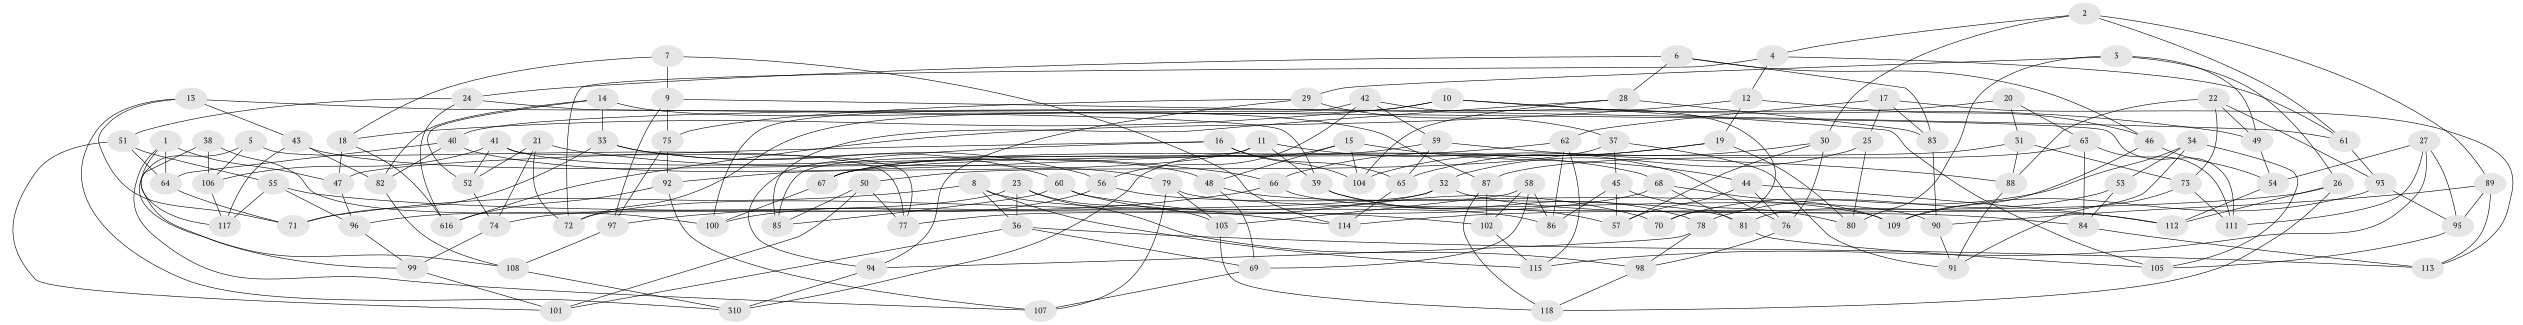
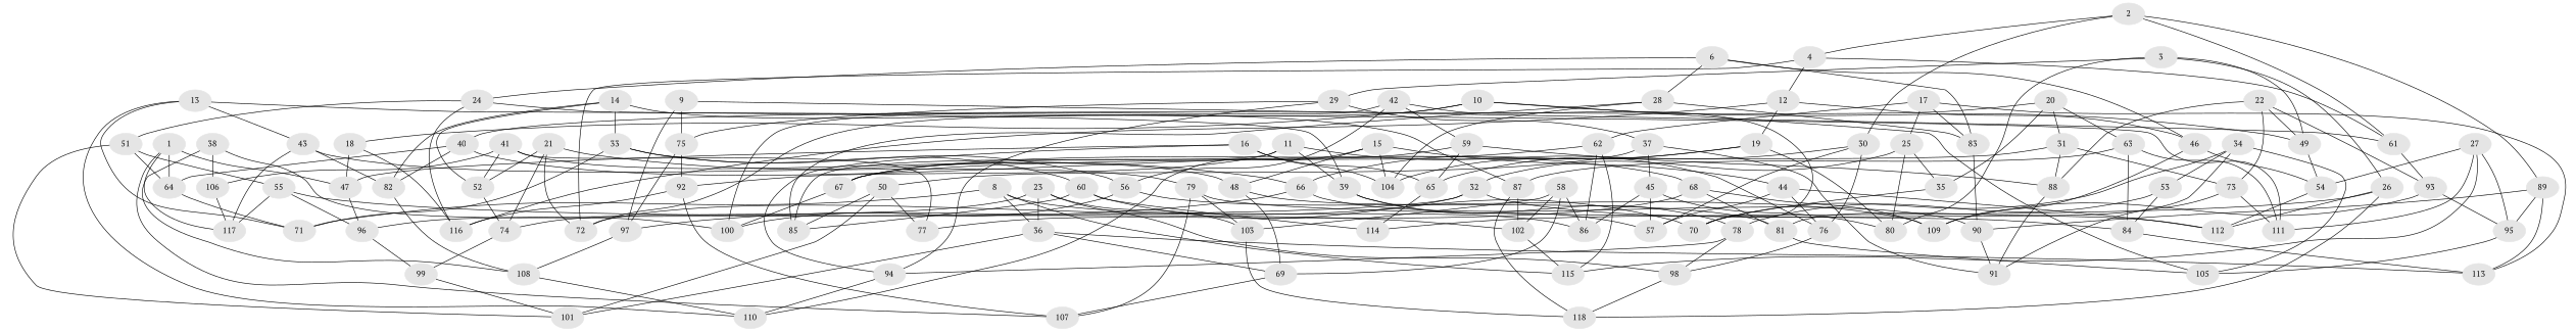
  graph {
    fontname="PT Serif"
    node [color=gray90 fontname="PT Serif" style=filled]
    edge [fontname="PT Serif"]
    1
    47
    64
    107
    117
    96
    71
    2
    4
    30
    61
    89
    12
    72
    76
    65
    57
    93
    113
    95
    90
    3
    26
    29
    49
    80
    114
    112
    118
    75
    94
    37
    54
    46
    19
-   116 [label=616]
-   5
+   116
    77
    99
    106
+   35
    70
    101
    6
    24
    28
    83
    39
    51
    85
    104
    109
-   7
    9
    18
    97
    38
    100
    108
    8
    36
    86
    115
    69
    92
    10
    105
    11
    78
    98
    66
    13
    43
-   110 [label=310]
+   110
    111
    82
    79
    14
    33
    52
    87
    56
    60
    74
    102
    15
    44
    48
    81
    16
    17
    25
    62
    32
    67
    20
    31
    40
    63
    73
    88
    68
    84
    21
    22
    91
    23
    103
    53
    55
    27
    45
    50
    34
    41
    42
    59
    58
    1 -- 47
    1 -- 64
    1 -- 107
    1 -- 117
    47 -- 96
    64 -- 71
    96 -- 99
    2 -- 4
    2 -- 30
    2 -- 61
    2 -- 89
    4 -- 61
    4 -- 12
    4 -- 72
    30 -- 76
    30 -- 65
    30 -- 57
    61 -- 93
    89 -- 113
    89 -- 95
    89 -- 90
    12 -- 46
    12 -- 19
    12 -- 116
    76 -- 98
    65 -- 114
    93 -- 95
    93 -- 109
    95 -- 105
    90 -- 91
    3 -- 26
    3 -- 29
    3 -- 49
    3 -- 80
    26 -- 114
    26 -- 112
    26 -- 118
    29 -- 75
    29 -- 94
    29 -- 37
    49 -- 54
    75 -- 97
    75 -- 92
    94 -- 110
    37 -- 91
    37 -- 45
    37 -- 50
    54 -- 112
    46 -- 54
    46 -- 109
    19 -- 80
    19 -- 104
    19 -- 66
-   5 -- 77
-   5 -- 99
-   5 -- 106
    99 -- 101
    106 -- 117
+   35 -- 70
    6 -- 46
    6 -- 24
    6 -- 28
    6 -- 83
    24 -- 116
    24 -- 39
    24 -- 51
    28 -- 83
    28 -- 85
    28 -- 104
    83 -- 90
    39 -- 57
    39 -- 78
    51 -- 64
    51 -- 101
    51 -- 55
-   7 -- 114
-   7 -- 9
-   7 -- 18
    9 -- 61
    9 -- 75
    9 -- 97
    18 -- 47
    18 -- 116
    97 -- 108
    38 -- 106
    38 -- 100
    38 -- 108
    108 -- 110
    8 -- 71
    8 -- 36
    8 -- 86
    8 -- 115
    36 -- 113
    36 -- 101
    36 -- 69
    69 -- 107
    92 -- 107
    92 -- 116
    10 -- 72
    10 -- 49
    10 -- 18
    10 -- 105
    11 -- 76
    11 -- 39
    11 -- 85
    11 -- 92
    78 -- 94
    78 -- 98
    98 -- 118
    66 -- 90
    66 -- 97
    13 -- 71
    13 -- 43
    13 -- 110
    13 -- 111
    43 -- 117
    43 -- 82
    43 -- 79
    82 -- 108
    79 -- 107
    79 -- 84
    79 -- 103
    14 -- 82
    14 -- 33
    14 -- 52
    14 -- 87
    33 -- 71
    33 -- 56
    33 -- 60
    52 -- 74
    87 -- 118
    87 -- 102
    56 -- 109
    56 -- 100
    60 -- 114
    60 -- 70
    60 -- 85
    74 -- 99
    102 -- 115
    15 -- 104
    15 -- 110
    15 -- 44
    15 -- 48
    44 -- 76
    44 -- 57
    44 -- 112
    48 -- 69
    48 -- 81
    81 -- 105
    16 -- 47
    16 -- 65
    16 -- 94
    16 -- 104
    17 -- 113
    17 -- 83
    17 -- 25
    17 -- 62
    25 -- 80
+   25 -- 35
    25 -- 32
    62 -- 86
    62 -- 115
    62 -- 67
    32 -- 96
    32 -- 72
    32 -- 112
    67 -- 100
+   20 -- 35
    20 -- 31
    20 -- 40
    20 -- 63
    31 -- 67
    31 -- 73
    31 -- 88
    40 -- 64
    40 -- 82
    40 -- 68
    63 -- 111
    63 -- 87
    63 -- 84
    73 -- 111
    73 -- 91
    88 -- 91
    68 -- 77
    68 -- 109
    68 -- 81
    84 -- 113
    21 -- 72
    21 -- 66
    21 -- 52
    21 -- 74
    22 -- 93
    22 -- 49
    22 -- 73
    22 -- 88
    23 -- 36
    23 -- 98
    23 -- 74
    23 -- 103
    103 -- 118
    53 -- 78
    53 -- 84
    55 -- 117
    55 -- 96
    55 -- 102
    27 -- 95
    27 -- 54
    27 -- 115
    27 -- 111
    45 -- 57
    45 -- 80
    45 -- 86
    50 -- 77
    50 -- 101
    50 -- 85
    34 -- 70
    34 -- 105
    34 -- 81
    34 -- 53
    41 -- 77
    41 -- 106
    41 -- 52
    41 -- 48
    42 -- 70
    42 -- 100
    42 -- 56
    42 -- 59
    59 -- 65
    59 -- 67
    59 -- 88
    58 -- 86
    58 -- 69
    58 -- 102
    58 -- 103
  }
